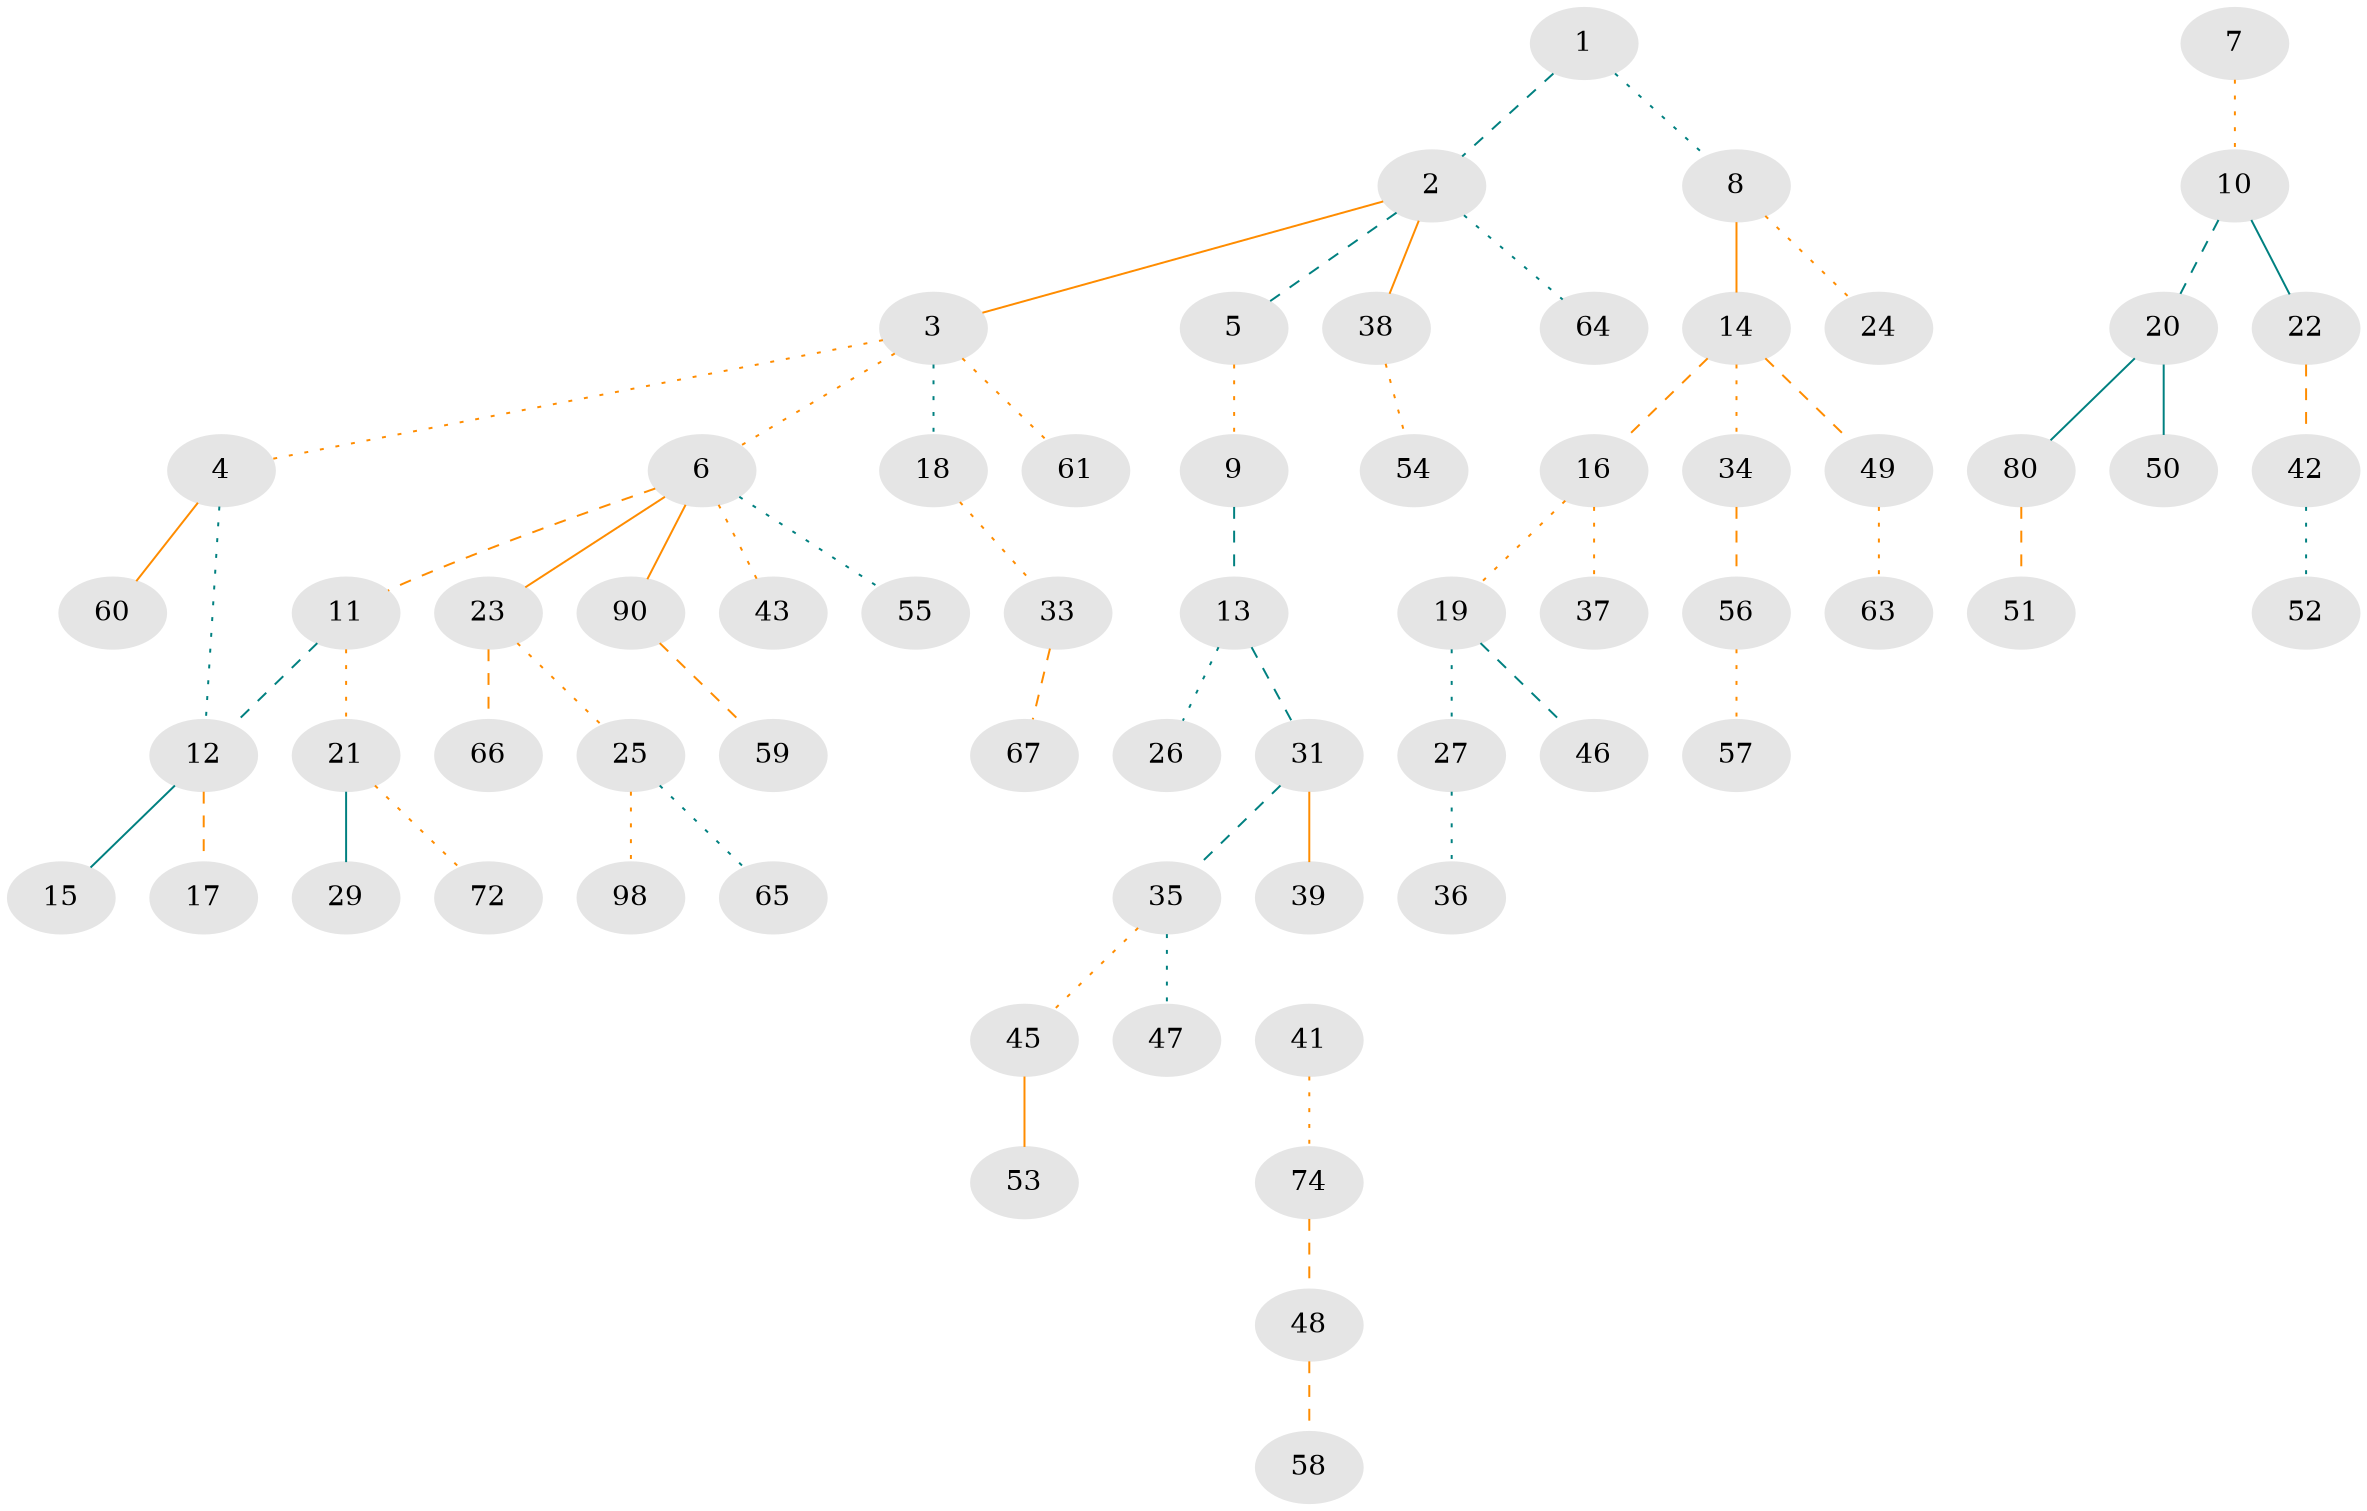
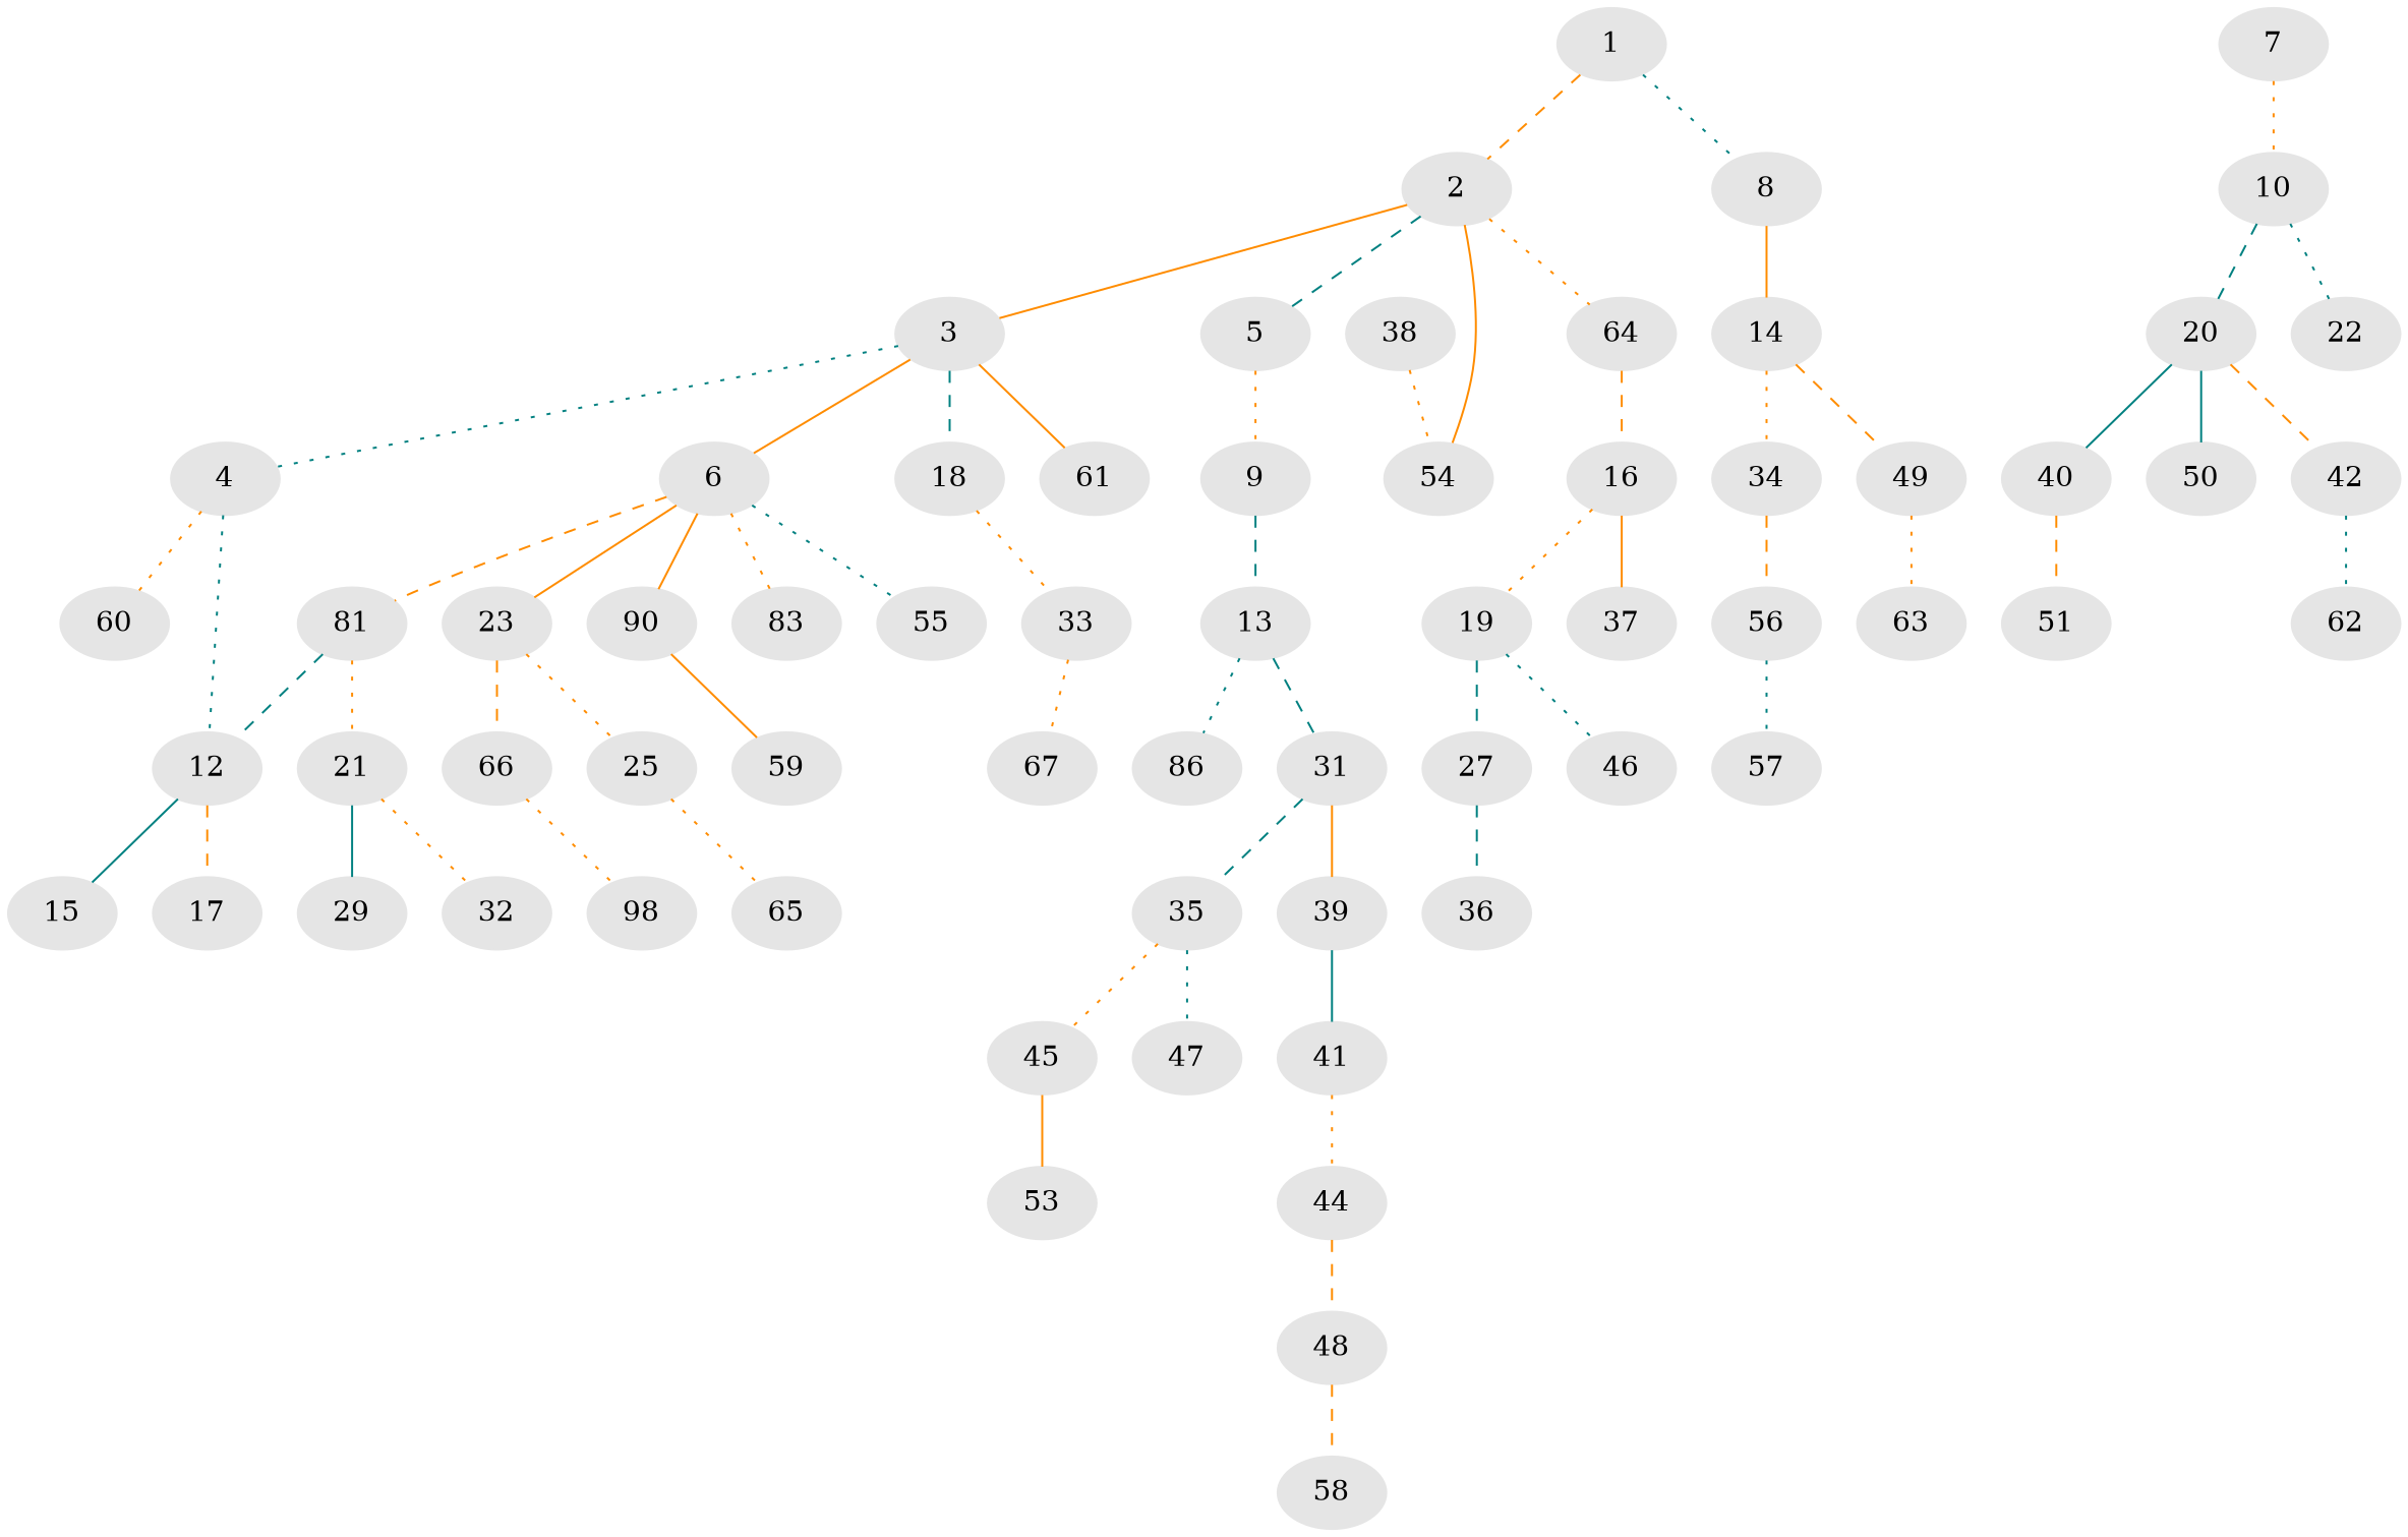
  graph {
    node [color=gray90 style=filled]
    edge [color=darkorange style=dotted]
    1
    2
    8
    3
    5
    38
    64
    14
-   24
    4
    6
    18
    61
    9
    54
    60
    12
-   11
+   11 [label=81]
    23
    n20 [label=90]
-   43
+   43 [label=83]
    55
    33
    7
    10
    13
    21
    25
    66
    59
    20
    22
    16
    34
    49
-   26
+   26 [label=86]
    31
-   40 [label=80]
+   40
    42
    50
    15
    17
    29
-   32 [label=72]
+   32
    35
    39
    19
    37
    56
    63
    27
    46
    67
    36
    51
-   62 [label=52]
+   62
    n57 [label=98]
    65
    45
    47
    57
    53
    41
-   44 [label=74]
+   44
    48
    58
-   1 -- 2 [color=teal style=dashed]
+   1 -- 2 [style=dashed]
    1 -- 8 [color=teal]
    2 -- 3 [style=solid]
    2 -- 5 [color=teal style=dashed]
-   2 -- 38 [style=solid]
-   2 -- 64 [color=teal]
+   2 -- 54 [style=solid]
+   2 -- 64
    8 -- 14 [style=solid]
-   8 -- 24
-   3 -- 4
-   3 -- 6
-   3 -- 18 [color=teal]
-   3 -- 61
+   3 -- 4 [color=teal]
+   3 -- 6 [style=solid]
+   3 -- 18 [color=teal style=dashed]
+   3 -- 61 [style=solid]
    5 -- 9
    38 -- 54
-   14 -- 16 [style=dashed]
+   64 -- 16 [style=dashed]
    14 -- 34
    14 -- 49 [style=dashed]
-   4 -- 60 [style=solid]
+   4 -- 60
    4 -- 12 [color=teal]
    6 -- 11 [style=dashed]
    6 -- 23 [style=solid]
    6 -- n20 [style=solid]
    6 -- 43
    6 -- 55 [color=teal]
    18 -- 33
    9 -- 13 [color=teal style=dashed]
    12 -- 15 [color=teal style=solid]
    12 -- 17 [style=dashed]
    11 -- 12 [color=teal style=dashed]
    11 -- 21
    23 -- 25
    23 -- 66 [style=dashed]
-   n20 -- 59 [style=dashed]
-   33 -- 67 [style=dashed]
+   n20 -- 59 [style=solid]
+   33 -- 67
    7 -- 10
    10 -- 20 [color=teal style=dashed]
-   10 -- 22 [color=teal style=solid]
+   10 -- 22 [color=teal]
    13 -- 26 [color=teal]
    13 -- 31 [color=teal style=dashed]
    21 -- 29 [color=teal style=solid]
    21 -- 32
-   25 -- n57
-   25 -- 65 [color=teal]
+   66 -- n57
+   25 -- 65
    20 -- 40 [color=teal style=solid]
-   22 -- 42 [style=dashed]
+   20 -- 42 [style=dashed]
    20 -- 50 [color=teal style=solid]
    16 -- 19
-   16 -- 37
+   16 -- 37 [style=solid]
    34 -- 56 [style=dashed]
    49 -- 63
    31 -- 35 [color=teal style=dashed]
    31 -- 39 [style=solid]
    40 -- 51 [style=dashed]
    42 -- 62 [color=teal]
    35 -- 45
    35 -- 47 [color=teal]
-   19 -- 27 [color=teal]
-   19 -- 46 [color=teal style=dashed]
-   56 -- 57
-   27 -- 36 [color=teal]
+   39 -- 41 [color=teal style=solid]
+   19 -- 27 [color=teal style=dashed]
+   19 -- 46 [color=teal]
+   56 -- 57 [color=teal]
+   27 -- 36 [color=teal style=dashed]
    45 -- 53 [style=solid]
    41 -- 44
    44 -- 48 [style=dashed]
    48 -- 58 [style=dashed]
  }
